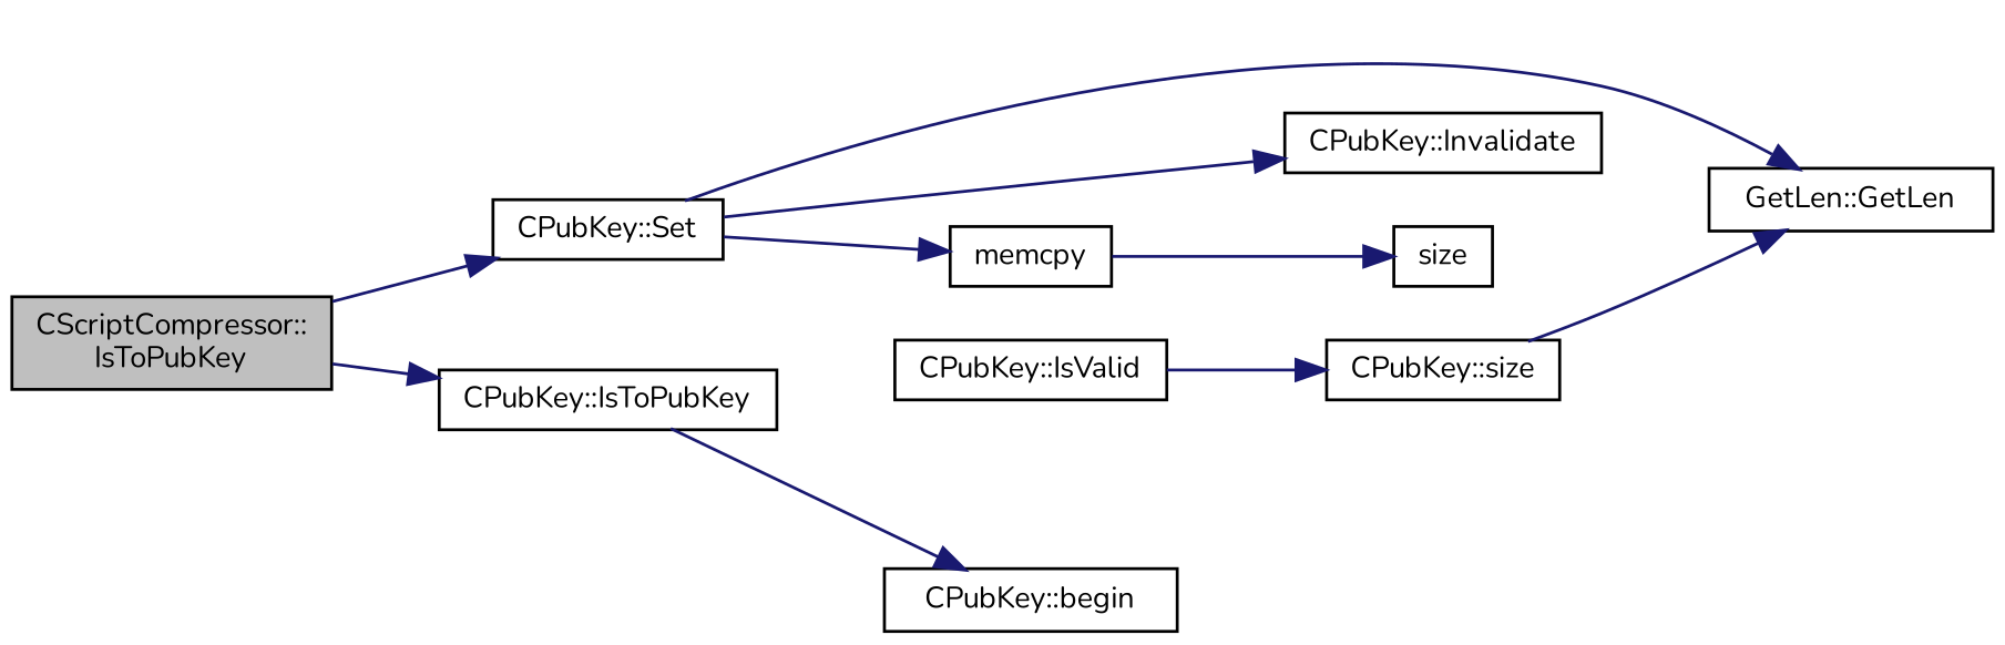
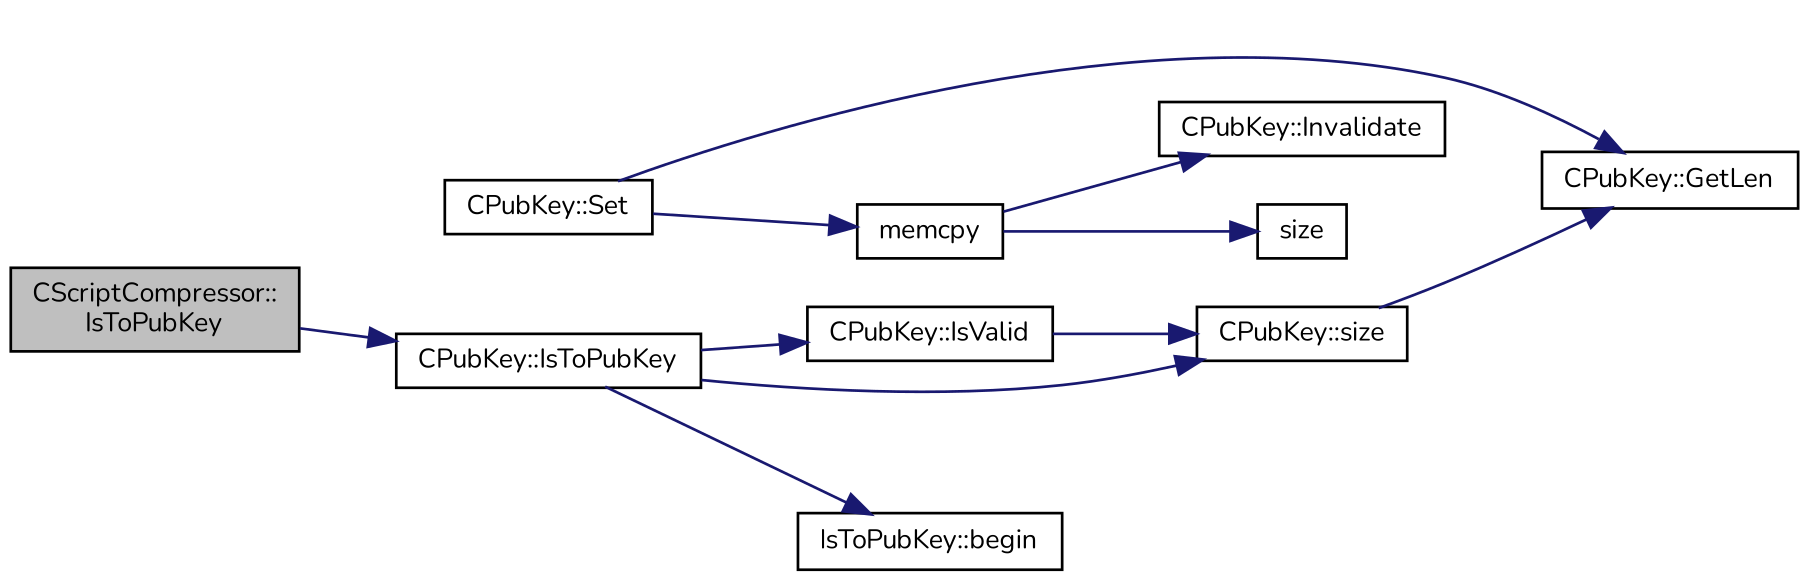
  digraph {
    fontname=Nunito
    rankdir=LR
    node [color=black fillcolor=white fontname=Nunito fontsize=10 shape=record style=filled]
    edge [color=midnightblue fontname=Nunito fontsize=10 labelfontname=Helvetica labelfontsize=10 style=solid]
    n1 [fillcolor=grey75 fontcolor=black height=0.2 label="CScriptCompressor::\lIsToPubKey" width=0.4]
    n2 [height=0.2 label="CPubKey::Set" width=0.4]
    n3 [height=0.2 label="CPubKey::IsToPubKey" width=0.4]
-   n4 [height=0.2 label="GetLen::GetLen" width=0.4]
+   n4 [height=0.2 label="CPubKey::GetLen" width=0.4]
    n5 [height=0.2 label=memcpy width=0.4]
    n6 [height=0.2 label="CPubKey::Invalidate" width=0.4]
    n7 [height=0.2 label="CPubKey::IsValid" width=0.4]
    n8 [height=0.2 label="CPubKey::size" width=0.4]
-   n9 [height=0.2 label="CPubKey::begin" width=0.4]
+   n9 [height=0.2 label="IsToPubKey::begin" width=0.4]
    n10 [height=0.2 label=size width=0.4]
-   n1 -> n2
    n1 -> n3
    n2 -> n4
    n2 -> n5
-   n2 -> n6
+   n5 -> n6
+   n3 -> n7
+   n3 -> n8
    n3 -> n9
    n5 -> n10
    n7 -> n8
    n8 -> n4
  }
